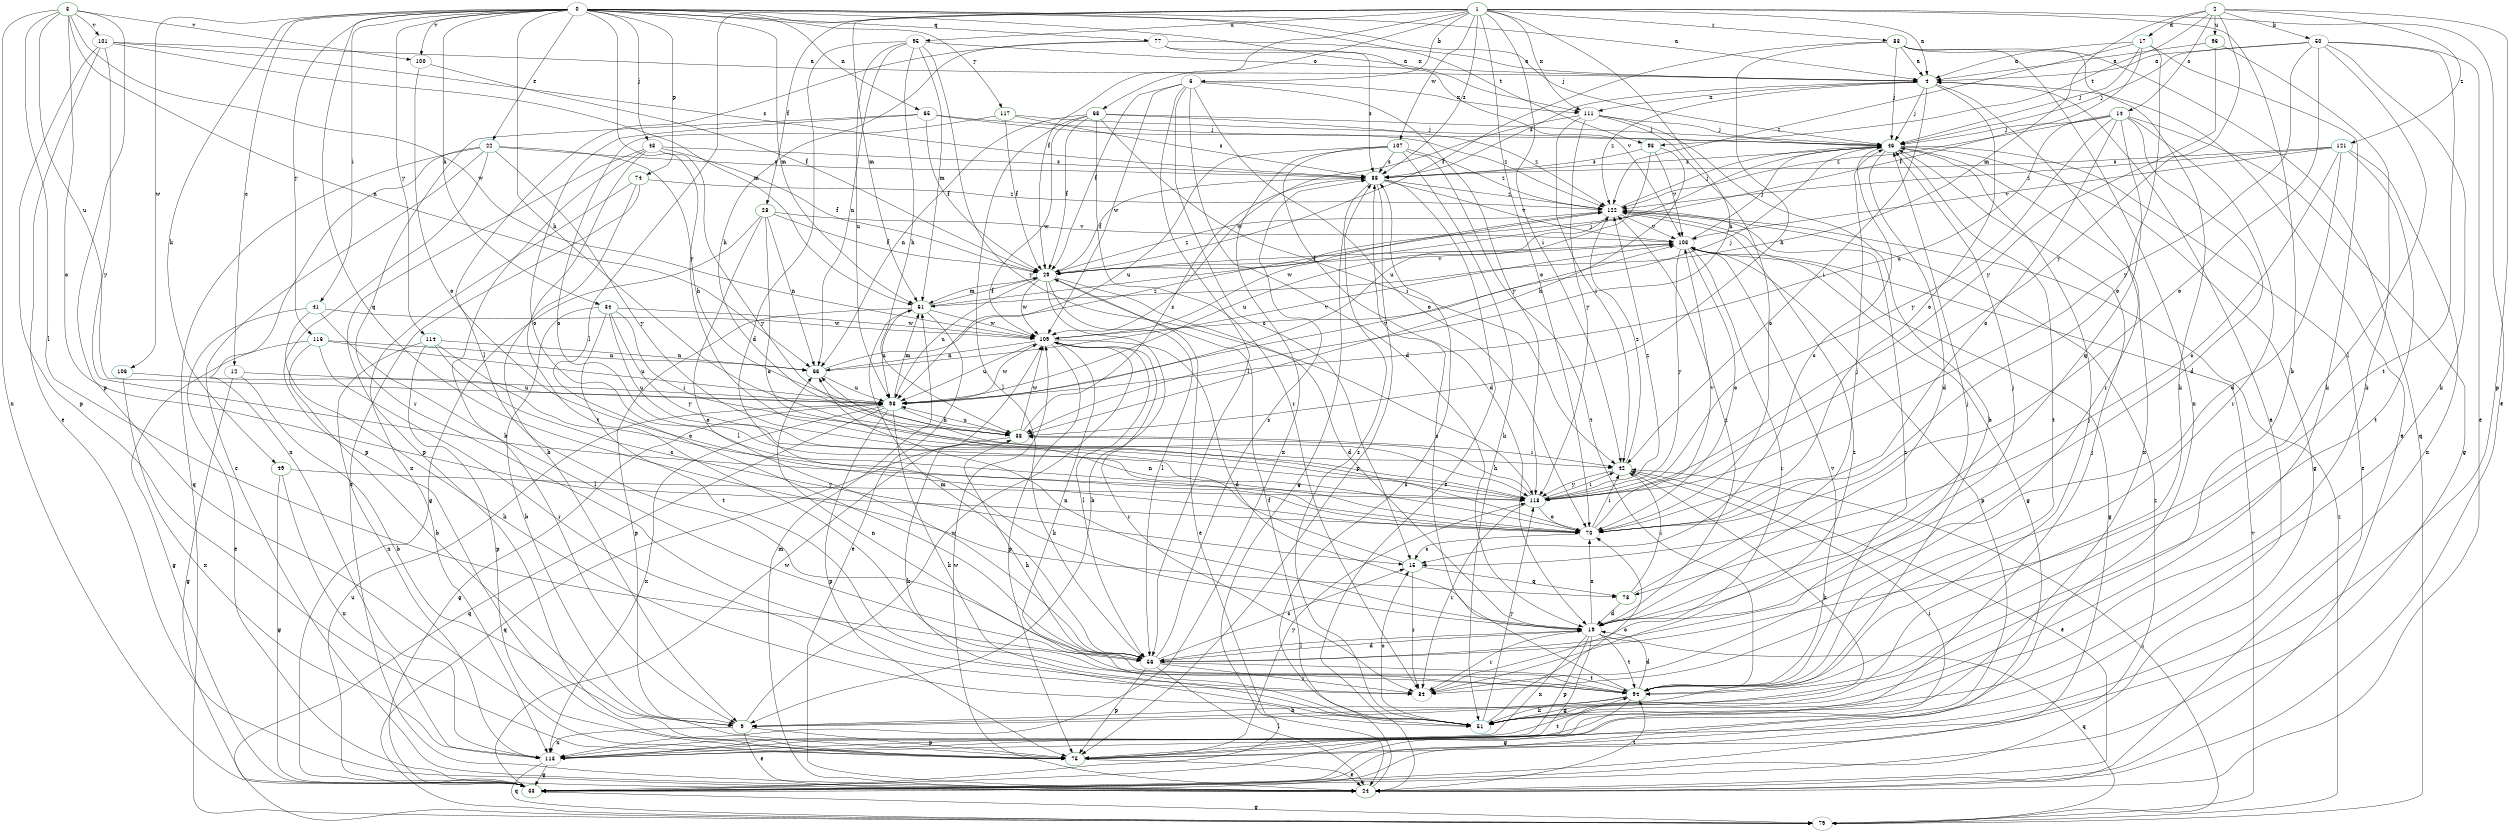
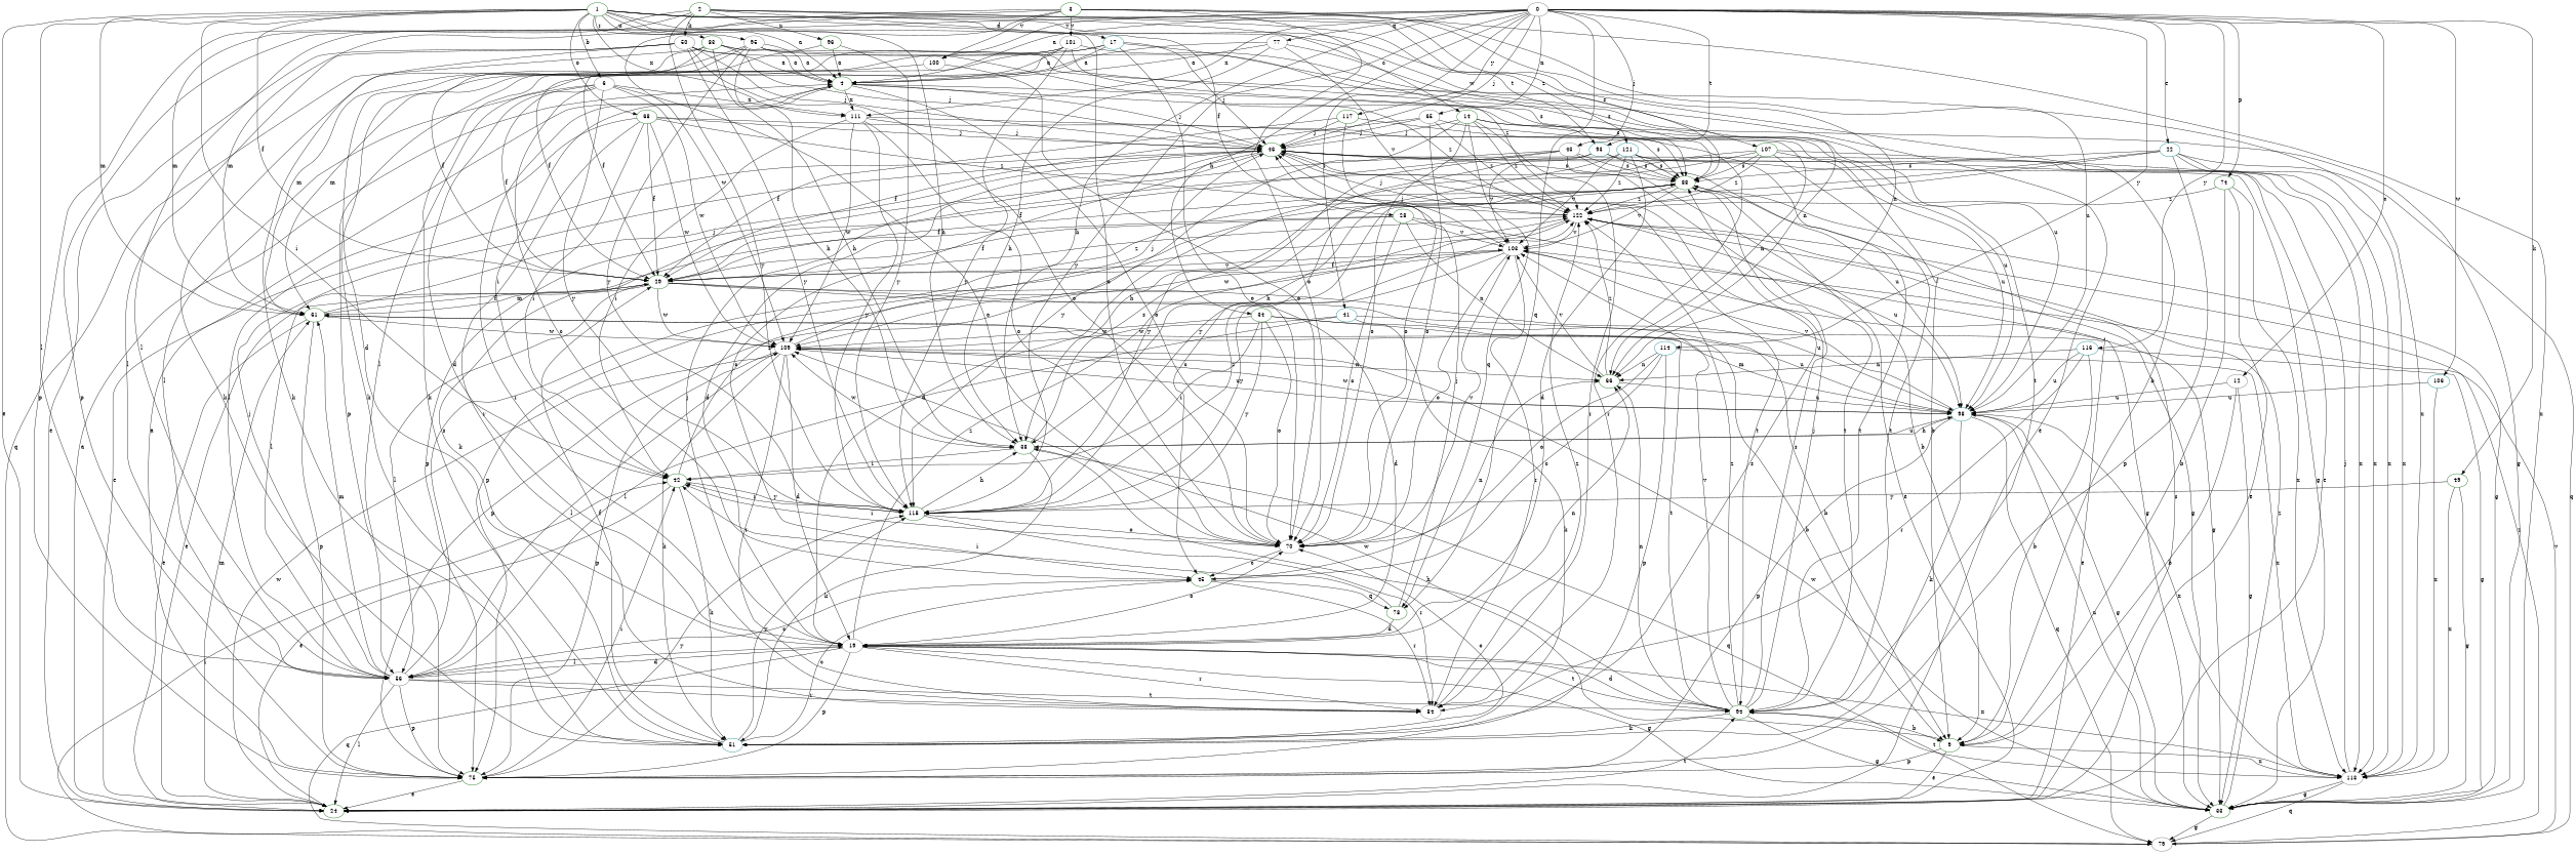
  strict digraph {
    node [color=darkgreen]
    0 [color=gray40]
    4
    12 [color=gray40]
    22 [color=teal]
    34
    38
    41 [color=teal]
    43 [color=gray40]
    46
    49
    61
    65 [color=gray40]
    74
    77 [color=gray40]
    78
    93 [color=teal]
    100 [color=gray40]
    106 [color=teal]
    111 [color=gray40]
    114 [color=teal]
    116 [color=teal]
    117
    118
    42
    70 [color=gray40]
    88
    84 [color=gray40]
    122 [color=gray40]
    9
    33
    98 [color=teal]
    24
    75
    113 [color=gray40]
    79 [color=gray40]
    109 [color=gray40]
    94
    51 [color=teal]
    56 [color=gray40]
    29
-   15
+   15 [label=45]
    19 [color=gray40]
    103 [color=gray40]
    66
    1
    6 [color=gray40]
    28
    68
    83
    95 [color=gray40]
    107
    2
    14
    17 [color=teal]
    50 [color=gray40]
    96
    121 [color=teal]
    3
    101 [color=gray40]
    0 -> 4 [label=a]
    0 -> 12 [label=c]
    0 -> 22 [label=e]
    0 -> 34 [label=h]
    0 -> 38 [label=h]
    0 -> 41 [label=i]
    0 -> 43 [label=j]
    0 -> 46 [label=j]
    0 -> 49 [label=k]
    0 -> 61 [label=m]
    0 -> 65 [label=n]
    0 -> 74 [label=p]
    0 -> 77 [label=q]
    0 -> 78 [label=q]
    0 -> 93 [label=t]
    0 -> 100 [label=v]
    0 -> 106 [label=w]
    0 -> 111 [label=x]
    0 -> 114 [label=y]
    0 -> 116 [label=y]
    0 -> 117 [label=y]
    0 -> 118 [label=y]
    4 -> 46 [label=j]
    4 -> 111 [label=x]
    4 -> 42 [label=i]
    4 -> 70 [label=o]
    4 -> 88 [label=s]
    4 -> 84 [label=r]
    4 -> 122 [label=z]
    12 -> 9 [label=b]
    12 -> 33 [label=g]
    12 -> 98 [label=u]
    22 -> 38 [label=h]
    22 -> 118 [label=y]
    22 -> 88 [label=s]
    22 -> 24 [label=e]
    22 -> 75 [label=p]
    22 -> 113 [label=x]
    22 -> 79 [label=q]
    34 -> 118 [label=y]
    34 -> 42 [label=i]
    34 -> 70 [label=o]
    34 -> 9 [label=b]
    34 -> 109 [label=w]
    34 -> 94 [label=t]
    38 -> 42 [label=i]
    38 -> 88 [label=s]
    38 -> 98 [label=u]
    38 -> 79 [label=q]
    38 -> 109 [label=w]
    38 -> 51 [label=k]
    41 -> 24 [label=e]
    41 -> 109 [label=w]
    41 -> 51 [label=k]
    41 -> 56 [label=l]
    43 -> 118 [label=y]
    43 -> 88 [label=s]
    43 -> 9 [label=b]
    43 -> 75 [label=p]
    43 -> 94 [label=t]
    43 -> 29 [label=f]
    46 -> 88 [label=s]
    46 -> 33 [label=g]
    46 -> 24 [label=e]
    46 -> 113 [label=x]
    46 -> 94 [label=t]
    46 -> 15 [label=c]
    46 -> 19 [label=d]
    49 -> 118 [label=y]
    49 -> 33 [label=g]
    49 -> 113 [label=x]
    61 -> 46 [label=j]
    61 -> 98 [label=u]
    61 -> 24 [label=e]
    61 -> 75 [label=p]
    61 -> 109 [label=w]
    61 -> 29 [label=f]
    65 -> 46 [label=j]
    65 -> 70 [label=o]
    65 -> 84 [label=r]
    65 -> 122 [label=z]
    65 -> 29 [label=f]
    74 -> 122 [label=z]
    74 -> 9 [label=b]
    74 -> 24 [label=e]
    74 -> 113 [label=x]
    77 -> 4 [label=a]
    77 -> 38 [label=h]
    77 -> 88 [label=s]
    77 -> 56 [label=l]
    77 -> 103 [label=v]
    78 -> 46 [label=j]
    78 -> 42 [label=i]
    78 -> 19 [label=d]
    93 -> 38 [label=h]
    93 -> 88 [label=s]
    93 -> 98 [label=u]
    93 -> 103 [label=v]
    100 -> 70 [label=o]
    100 -> 29 [label=f]
    106 -> 98 [label=u]
    106 -> 113 [label=x]
    111 -> 46 [label=j]
    111 -> 118 [label=y]
    111 -> 42 [label=i]
    111 -> 70 [label=o]
    111 -> 9 [label=b]
    111 -> 109 [label=w]
    114 -> 70 [label=o]
    114 -> 75 [label=p]
    114 -> 113 [label=x]
    114 -> 15 [label=c]
    114 -> 66 [label=n]
    116 -> 84 [label=r]
    116 -> 9 [label=b]
    116 -> 33 [label=g]
    116 -> 98 [label=u]
    116 -> 66 [label=n]
    117 -> 46 [label=j]
    117 -> 70 [label=o]
    117 -> 88 [label=s]
    117 -> 29 [label=f]
    118 -> 38 [label=h]
    118 -> 42 [label=i]
    118 -> 70 [label=o]
    118 -> 84 [label=r]
    118 -> 122 [label=z]
    42 -> 118 [label=y]
    42 -> 122 [label=z]
    42 -> 24 [label=e]
    42 -> 51 [label=k]
    70 -> 42 [label=i]
    70 -> 15 [label=c]
    70 -> 103 [label=v]
    88 -> 122 [label=z]
    88 -> 33 [label=g]
    88 -> 24 [label=e]
    88 -> 75 [label=p]
    88 -> 29 [label=f]
    88 -> 103 [label=v]
    84 -> 122 [label=z]
    122 -> 46 [label=j]
    122 -> 33 [label=g]
    122 -> 98 [label=u]
    122 -> 109 [label=w]
    122 -> 103 [label=v]
    9 -> 24 [label=e]
    9 -> 75 [label=p]
    9 -> 113 [label=x]
    9 -> 109 [label=w]
    33 -> 122 [label=z]
    33 -> 98 [label=u]
    33 -> 79 [label=g]
    33 -> 109 [label=w]
    98 -> 38 [label=h]
    98 -> 61 [label=m]
    98 -> 33 [label=g]
    98 -> 75 [label=p]
    98 -> 113 [label=x]
    98 -> 79 [label=q]
    98 -> 109 [label=w]
    98 -> 51 [label=k]
    98 -> 103 [label=v]
    24 -> 4 [label=a]
    24 -> 61 [label=m]
    24 -> 88 [label=s]
    24 -> 109 [label=w]
    24 -> 94 [label=t]
    75 -> 4 [label=a]
    75 -> 118 [label=y]
    75 -> 42 [label=i]
    75 -> 24 [label=e]
    113 -> 46 [label=j]
    113 -> 33 [label=g]
    113 -> 79 [label=q]
    113 -> 94 [label=t]
    79 -> 42 [label=i]
    79 -> 122 [label=z]
    79 -> 103 [label=v]
    109 -> 46 [label=j]
    109 -> 84 [label=r]
    109 -> 98 [label=u]
    109 -> 75 [label=p]
    109 -> 51 [label=k]
    109 -> 56 [label=l]
    109 -> 19 [label=d]
    109 -> 66 [label=n]
    94 -> 38 [label=h]
    94 -> 46 [label=j]
    94 -> 88 [label=s]
    94 -> 122 [label=z]
    94 -> 9 [label=b]
    94 -> 33 [label=g]
    94 -> 51 [label=k]
    94 -> 19 [label=d]
    94 -> 103 [label=v]
    94 -> 66 [label=n]
    51 -> 118 [label=y]
    51 -> 70 [label=o]
    51 -> 88 [label=s]
    51 -> 29 [label=f]
    51 -> 15 [label=c]
    56 -> 46 [label=j]
    56 -> 61 [label=m]
    56 -> 88 [label=s]
    56 -> 84 [label=r]
    56 -> 24 [label=l]
    56 -> 75 [label=p]
    56 -> 94 [label=t]
    56 -> 15 [label=c]
    56 -> 19 [label=d]
    29 -> 61 [label=m]
    29 -> 122 [label=z]
    29 -> 9 [label=b]
    29 -> 98 [label=u]
    29 -> 24 [label=e]
    29 -> 109 [label=w]
    29 -> 56 [label=l]
    29 -> 19 [label=d]
    29 -> 103 [label=v]
    15 -> 78 [label=q]
    15 -> 84 [label=r]
    15 -> 66 [label=n]
    19 -> 46 [label=j]
    19 -> 70 [label=o]
    19 -> 84 [label=r]
    19 -> 122 [label=z]
    19 -> 33 [label=g]
    19 -> 75 [label=p]
    19 -> 113 [label=x]
    19 -> 79 [label=q]
    19 -> 94 [label=t]
    19 -> 56 [label=l]
    19 -> 66 [label=n]
    103 -> 46 [label=j]
    103 -> 118 [label=y]
    103 -> 70 [label=o]
    103 -> 84 [label=r]
    103 -> 33 [label=g]
    103 -> 75 [label=p]
    103 -> 29 [label=f]
    66 -> 122 [label=z]
    66 -> 98 [label=u]
    66 -> 103 [label=v]
    1 -> 4 [label=a]
    1 -> 38 [label=h]
    1 -> 61 [label=m]
    1 -> 111 [label=x]
    1 -> 42 [label=i]
    1 -> 70 [label=o]
    1 -> 88 [label=s]
    1 -> 9 [label=b]
    1 -> 24 [label=e]
    1 -> 56 [label=l]
    1 -> 29 [label=f]
    1 -> 6 [label=b]
    1 -> 28 [label=f]
    1 -> 68 [label=o]
    1 -> 83 [label=r]
    1 -> 95 [label=u]
    1 -> 107 [label=w]
    6 -> 111 [label=x]
    6 -> 118 [label=y]
    6 -> 70 [label=o]
    6 -> 109 [label=w]
    6 -> 56 [label=l]
    6 -> 29 [label=f]
    6 -> 15 [label=c]
    6 -> 19 [label=d]
    28 -> 70 [label=o]
    28 -> 33 [label=g]
    28 -> 56 [label=l]
    28 -> 29 [label=f]
    28 -> 103 [label=v]
    28 -> 66 [label=n]
    68 -> 46 [label=j]
    68 -> 42 [label=i]
    68 -> 84 [label=r]
    68 -> 122 [label=z]
    68 -> 109 [label=w]
    68 -> 56 [label=l]
    68 -> 29 [label=f]
    68 -> 66 [label=n]
    83 -> 4 [label=a]
    83 -> 38 [label=h]
    83 -> 46 [label=j]
    83 -> 113 [label=x]
    83 -> 79 [label=q]
    83 -> 51 [label=k]
    83 -> 29 [label=f]
    95 -> 4 [label=a]
    95 -> 38 [label=h]
    95 -> 61 [label=m]
    95 -> 118 [label=y]
    95 -> 98 [label=u]
    95 -> 19 [label=d]
    95 -> 66 [label=n]
    107 -> 88 [label=s]
    107 -> 122 [label=z]
    107 -> 98 [label=u]
    107 -> 113 [label=x]
    107 -> 94 [label=t]
    107 -> 51 [label=k]
    107 -> 19 [label=d]
    2 -> 61 [label=m]
    2 -> 93 [label=t]
    2 -> 118 [label=y]
    2 -> 75 [label=p]
    2 -> 14 [label=c]
    2 -> 17 [label=d]
    2 -> 50 [label=k]
    2 -> 96 [label=u]
    2 -> 121 [label=z]
    14 -> 46 [label=j]
    14 -> 78 [label=q]
    14 -> 118 [label=y]
    14 -> 70 [label=o]
    14 -> 84 [label=r]
    14 -> 122 [label=z]
    14 -> 33 [label=g]
    14 -> 98 [label=u]
-   14 -> 19 [label=d]
    17 -> 4 [label=a]
    17 -> 46 [label=j]
    17 -> 70 [label=o]
    17 -> 122 [label=z]
    17 -> 51 [label=k]
    17 -> 29 [label=f]
    50 -> 4 [label=a]
    50 -> 46 [label=j]
    50 -> 118 [label=y]
    50 -> 70 [label=o]
    50 -> 24 [label=e]
    50 -> 94 [label=t]
    50 -> 51 [label=k]
    50 -> 56 [label=l]
    96 -> 4 [label=a]
    96 -> 118 [label=y]
    96 -> 51 [label=k]
    121 -> 88 [label=s]
    121 -> 122 [label=z]
    121 -> 113 [label=x]
    121 -> 94 [label=t]
    121 -> 15 [label=c]
    121 -> 19 [label=d]
    121 -> 103 [label=v]
    3 -> 100 [label=v]
    3 -> 70 [label=o]
    3 -> 33 [label=x]
    3 -> 98 [label=u]
    3 -> 75 [label=p]
    3 -> 109 [label=w]
    3 -> 56 [label=l]
    3 -> 66 [label=n]
    3 -> 101 [label=v]
    101 -> 4 [label=a]
    101 -> 61 [label=m]
    101 -> 118 [label=y]
    101 -> 88 [label=s]
    101 -> 24 [label=e]
    101 -> 75 [label=p]
  }
